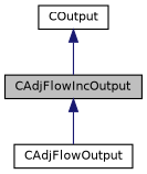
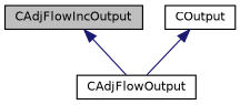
  digraph {
    node [color=black fillcolor=white fontname=Helvetica fontsize=10 shape=record style=filled]
    edge [color=midnightblue dir=back fontname=Helvetica fontsize=10 labelfontname=Helvetica labelfontsize=10 style=solid]
    n1 [fillcolor=grey75 fontcolor=black height=0.2 label=CAdjFlowIncOutput width=0.4]
    n2 [height=0.2 label=CAdjFlowOutput width=0.4]
    n3 [height=0.2 label=COutput width=0.4]
    n1 -> n2
-   n3 -> n1
+   n3 -> n2
  }
